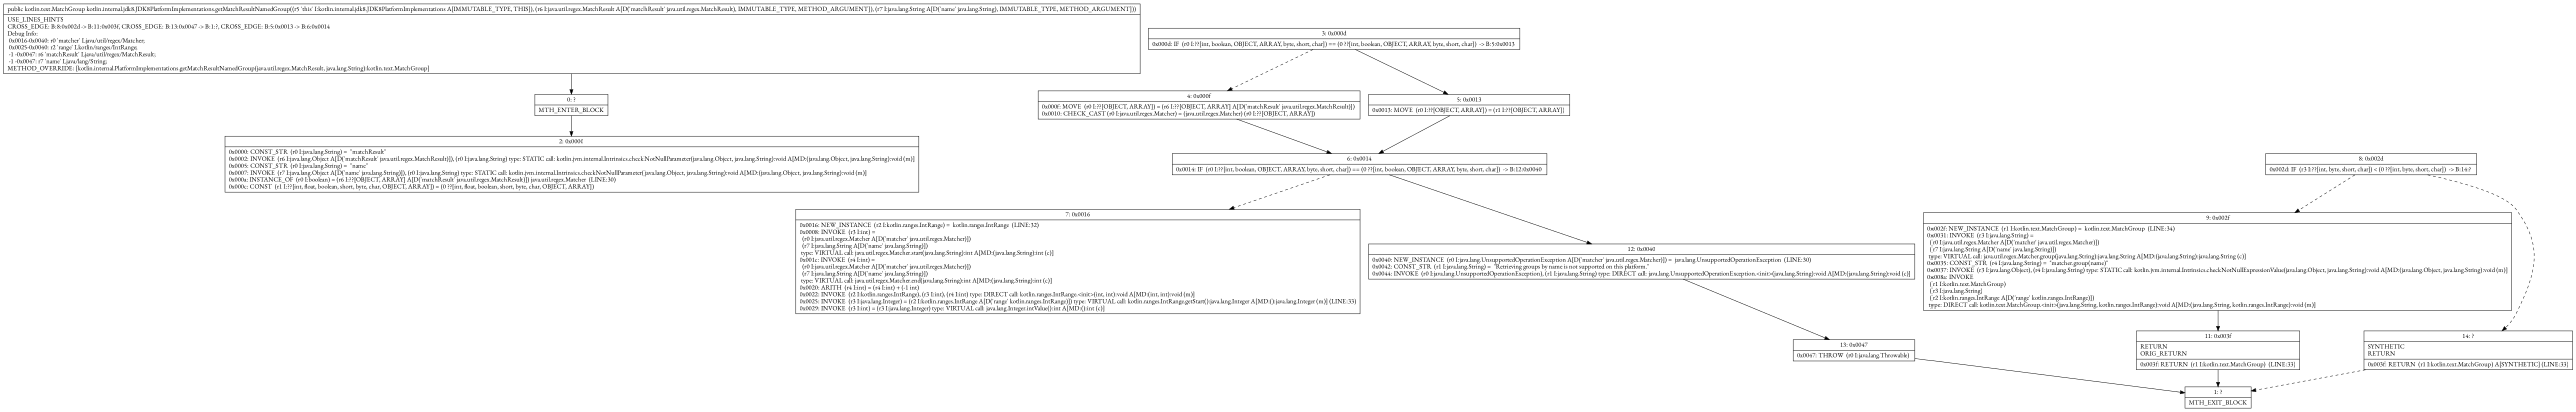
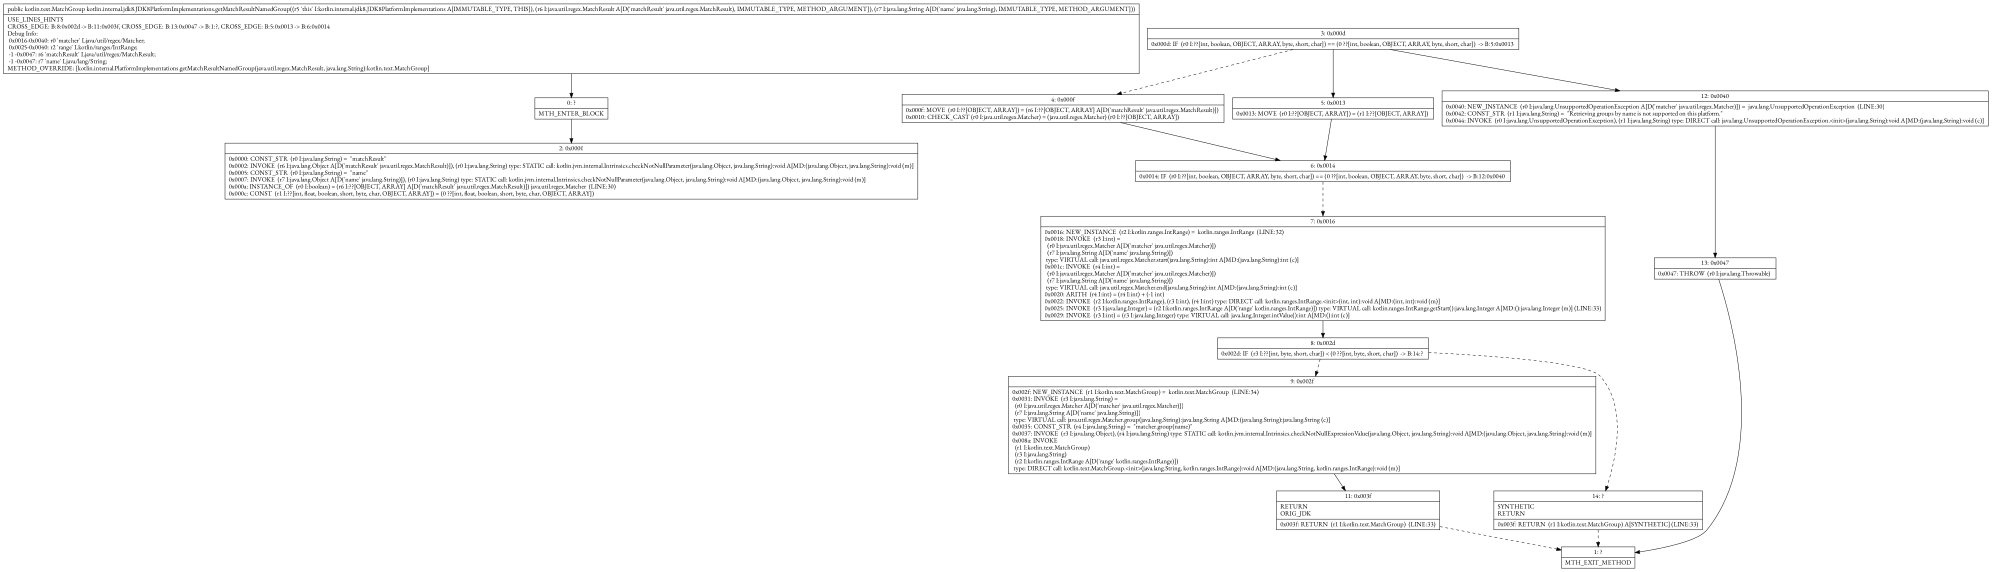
  digraph {
    fontname="EB Garamond"
    node [fontname="EB Garamond" shape=record]
    edge [fontname="EB Garamond"]
    n1 [label="{0\:\ ?|MTH_ENTER_BLOCK\l}"]
    n2 [label="{2\:\ 0x0000|0x0000: CONST_STR  (r0 I:java.lang.String) =  \"matchResult\" \l0x0002: INVOKE  (r6 I:java.lang.Object A[D('matchResult' java.util.regex.MatchResult)]), (r0 I:java.lang.String) type: STATIC call: kotlin.jvm.internal.Intrinsics.checkNotNullParameter(java.lang.Object, java.lang.String):void A[MD:(java.lang.Object, java.lang.String):void (m)]\l0x0005: CONST_STR  (r0 I:java.lang.String) =  \"name\" \l0x0007: INVOKE  (r7 I:java.lang.Object A[D('name' java.lang.String)]), (r0 I:java.lang.String) type: STATIC call: kotlin.jvm.internal.Intrinsics.checkNotNullParameter(java.lang.Object, java.lang.String):void A[MD:(java.lang.Object, java.lang.String):void (m)]\l0x000a: INSTANCE_OF  (r0 I:boolean) = (r6 I:??[OBJECT, ARRAY] A[D('matchResult' java.util.regex.MatchResult)]) java.util.regex.Matcher  (LINE:30)\l0x000c: CONST  (r1 I:??[int, float, boolean, short, byte, char, OBJECT, ARRAY]) = (0 ??[int, float, boolean, short, byte, char, OBJECT, ARRAY]) \l}"]
    n3 [label="{3\:\ 0x000d|0x000d: IF  (r0 I:??[int, boolean, OBJECT, ARRAY, byte, short, char]) == (0 ??[int, boolean, OBJECT, ARRAY, byte, short, char])  \-\> B:5:0x0013 \l}"]
    n4 [label="{4\:\ 0x000f|0x000f: MOVE  (r0 I:??[OBJECT, ARRAY]) = (r6 I:??[OBJECT, ARRAY] A[D('matchResult' java.util.regex.MatchResult)]) \l0x0010: CHECK_CAST (r0 I:java.util.regex.Matcher) = (java.util.regex.Matcher) (r0 I:??[OBJECT, ARRAY]) \l}"]
    n5 [label="{5\:\ 0x0013|0x0013: MOVE  (r0 I:??[OBJECT, ARRAY]) = (r1 I:??[OBJECT, ARRAY]) \l}"]
    n6 [label="{6\:\ 0x0014|0x0014: IF  (r0 I:??[int, boolean, OBJECT, ARRAY, byte, short, char]) == (0 ??[int, boolean, OBJECT, ARRAY, byte, short, char])  \-\> B:12:0x0040 \l}"]
-   n7 [label="{7\:\ 0x0016|0x0016: NEW_INSTANCE  (r2 I:kotlin.ranges.IntRange) =  kotlin.ranges.IntRange  (LINE:32)\l0x0008: INVOKE  (r3 I:int) = \l  (r0 I:java.util.regex.Matcher A[D('matcher' java.util.regex.Matcher)])\l  (r7 I:java.lang.String A[D('name' java.lang.String)])\l type: VIRTUAL call: java.util.regex.Matcher.start(java.lang.String):int A[MD:(java.lang.String):int (c)]\l0x001c: INVOKE  (r4 I:int) = \l  (r0 I:java.util.regex.Matcher A[D('matcher' java.util.regex.Matcher)])\l  (r7 I:java.lang.String A[D('name' java.lang.String)])\l type: VIRTUAL call: java.util.regex.Matcher.end(java.lang.String):int A[MD:(java.lang.String):int (c)]\l0x0020: ARITH  (r4 I:int) = (r4 I:int) + (\-1 int) \l0x0022: INVOKE  (r2 I:kotlin.ranges.IntRange), (r3 I:int), (r4 I:int) type: DIRECT call: kotlin.ranges.IntRange.\<init\>(int, int):void A[MD:(int, int):void (m)]\l0x0025: INVOKE  (r3 I:java.lang.Integer) = (r2 I:kotlin.ranges.IntRange A[D('range' kotlin.ranges.IntRange)]) type: VIRTUAL call: kotlin.ranges.IntRange.getStart():java.lang.Integer A[MD:():java.lang.Integer (m)] (LINE:33)\l0x0029: INVOKE  (r3 I:int) = (r3 I:java.lang.Integer) type: VIRTUAL call: java.lang.Integer.intValue():int A[MD:():int (c)]\l}"]
+   n7 [label="{7\:\ 0x0016|0x0016: NEW_INSTANCE  (r2 I:kotlin.ranges.IntRange) =  kotlin.ranges.IntRange  (LINE:32)\l0x0018: INVOKE  (r3 I:int) = \l  (r0 I:java.util.regex.Matcher A[D('matcher' java.util.regex.Matcher)])\l  (r7 I:java.lang.String A[D('name' java.lang.String)])\l type: VIRTUAL call: java.util.regex.Matcher.start(java.lang.String):int A[MD:(java.lang.String):int (c)]\l0x001c: INVOKE  (r4 I:int) = \l  (r0 I:java.util.regex.Matcher A[D('matcher' java.util.regex.Matcher)])\l  (r7 I:java.lang.String A[D('name' java.lang.String)])\l type: VIRTUAL call: java.util.regex.Matcher.end(java.lang.String):int A[MD:(java.lang.String):int (c)]\l0x0020: ARITH  (r4 I:int) = (r4 I:int) + (\-1 int) \l0x0022: INVOKE  (r2 I:kotlin.ranges.IntRange), (r3 I:int), (r4 I:int) type: DIRECT call: kotlin.ranges.IntRange.\<init\>(int, int):void A[MD:(int, int):void (m)]\l0x0025: INVOKE  (r3 I:java.lang.Integer) = (r2 I:kotlin.ranges.IntRange A[D('range' kotlin.ranges.IntRange)]) type: VIRTUAL call: kotlin.ranges.IntRange.getStart():java.lang.Integer A[MD:():java.lang.Integer (m)] (LINE:33)\l0x0029: INVOKE  (r3 I:int) = (r3 I:java.lang.Integer) type: VIRTUAL call: java.lang.Integer.intValue():int A[MD:():int (c)]\l}"]
    n8 [label="{12\:\ 0x0040|0x0040: NEW_INSTANCE  (r0 I:java.lang.UnsupportedOperationException A[D('matcher' java.util.regex.Matcher)]) =  java.lang.UnsupportedOperationException  (LINE:30)\l0x0042: CONST_STR  (r1 I:java.lang.String) =  \"Retrieving groups by name is not supported on this platform.\" \l0x0044: INVOKE  (r0 I:java.lang.UnsupportedOperationException), (r1 I:java.lang.String) type: DIRECT call: java.lang.UnsupportedOperationException.\<init\>(java.lang.String):void A[MD:(java.lang.String):void (c)]\l}"]
    n9 [label="{8\:\ 0x002d|0x002d: IF  (r3 I:??[int, byte, short, char]) \< (0 ??[int, byte, short, char])  \-\> B:14:? \l}"]
    n10 [label="{13\:\ 0x0047|0x0047: THROW  (r0 I:java.lang.Throwable) \l}"]
    n11 [label="{9\:\ 0x002f|0x002f: NEW_INSTANCE  (r1 I:kotlin.text.MatchGroup) =  kotlin.text.MatchGroup  (LINE:34)\l0x0031: INVOKE  (r3 I:java.lang.String) = \l  (r0 I:java.util.regex.Matcher A[D('matcher' java.util.regex.Matcher)])\l  (r7 I:java.lang.String A[D('name' java.lang.String)])\l type: VIRTUAL call: java.util.regex.Matcher.group(java.lang.String):java.lang.String A[MD:(java.lang.String):java.lang.String (c)]\l0x0035: CONST_STR  (r4 I:java.lang.String) =  \"matcher.group(name)\" \l0x0037: INVOKE  (r3 I:java.lang.Object), (r4 I:java.lang.String) type: STATIC call: kotlin.jvm.internal.Intrinsics.checkNotNullExpressionValue(java.lang.Object, java.lang.String):void A[MD:(java.lang.Object, java.lang.String):void (m)]\l0x008a: INVOKE  \l  (r1 I:kotlin.text.MatchGroup)\l  (r3 I:java.lang.String)\l  (r2 I:kotlin.ranges.IntRange A[D('range' kotlin.ranges.IntRange)])\l type: DIRECT call: kotlin.text.MatchGroup.\<init\>(java.lang.String, kotlin.ranges.IntRange):void A[MD:(java.lang.String, kotlin.ranges.IntRange):void (m)]\l}"]
    n12 [label="{14\:\ ?|SYNTHETIC\lRETURN\l|0x003f: RETURN  (r1 I:kotlin.text.MatchGroup) A[SYNTHETIC] (LINE:33)\l}"]
-   n13 [label="{11\:\ 0x003f|RETURN\lORIG_RETURN\l|0x003f: RETURN  (r1 I:kotlin.text.MatchGroup)  (LINE:33)\l}"]
-   n14 [label="{1\:\ ?|MTH_EXIT_BLOCK\l}"]
+   n13 [label="{11\:\ 0x003f|RETURN\lORIG_JDK\l|0x003f: RETURN  (r1 I:kotlin.text.MatchGroup)  (LINE:33)\l}"]
+   n14 [label="{1\:\ ?|MTH_EXIT_METHOD\l}"]
    n15 [label="{public kotlin.text.MatchGroup kotlin.internal.jdk8.JDK8PlatformImplementations.getMatchResultNamedGroup((r5 'this' I:kotlin.internal.jdk8.JDK8PlatformImplementations A[IMMUTABLE_TYPE, THIS]), (r6 I:java.util.regex.MatchResult A[D('matchResult' java.util.regex.MatchResult), IMMUTABLE_TYPE, METHOD_ARGUMENT]), (r7 I:java.lang.String A[D('name' java.lang.String), IMMUTABLE_TYPE, METHOD_ARGUMENT]))  | USE_LINES_HINTS\lCROSS_EDGE: B:8:0x002d \-\> B:11:0x003f, CROSS_EDGE: B:13:0x0047 \-\> B:1:?, CROSS_EDGE: B:5:0x0013 \-\> B:6:0x0014\lDebug Info:\l  0x0016\-0x0040: r0 'matcher' Ljava\/util\/regex\/Matcher;\l  0x0025\-0x0040: r2 'range' Lkotlin\/ranges\/IntRange;\l  \-1 \-0x0047: r6 'matchResult' Ljava\/util\/regex\/MatchResult;\l  \-1 \-0x0047: r7 'name' Ljava\/lang\/String;\lMETHOD_OVERRIDE: [kotlin.internal.PlatformImplementations.getMatchResultNamedGroup(java.util.regex.MatchResult, java.lang.String):kotlin.text.MatchGroup]\l}"]
    n1 -> n2
    n3 -> n4 [style=dashed]
    n3 -> n5
    n4 -> n6
    n5 -> n6
    n6 -> n7 [style=dashed]
-   n6 -> n8
+   n3 -> n8
+   n7 -> n9
    n8 -> n10
    n9 -> n11 [style=dashed]
    n9 -> n12 [style=dashed]
    n10 -> n14
    n11 -> n13
    n12 -> n14 [style=dashed]
-   n13 -> n14
+   n13 -> n14 [style=dashed]
    n15 -> n1
  }
